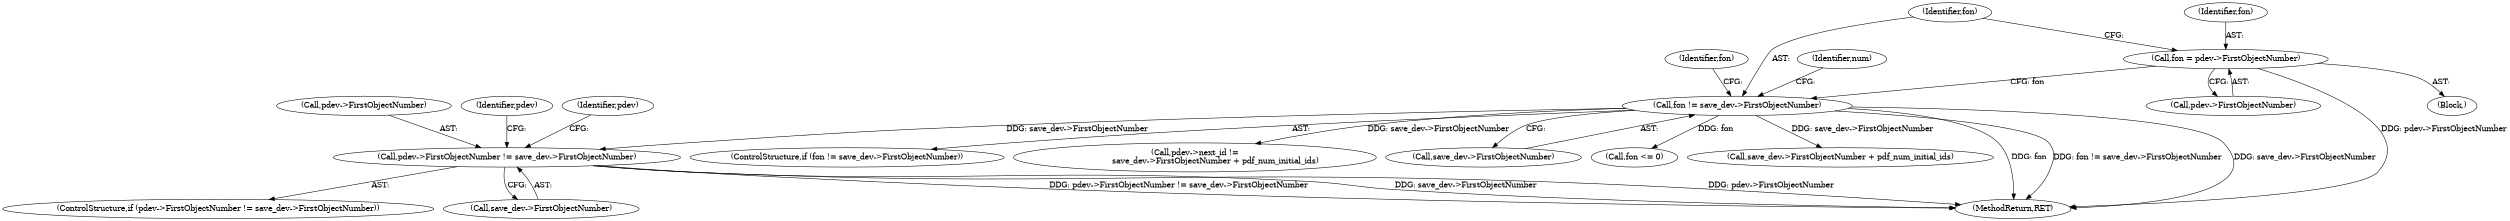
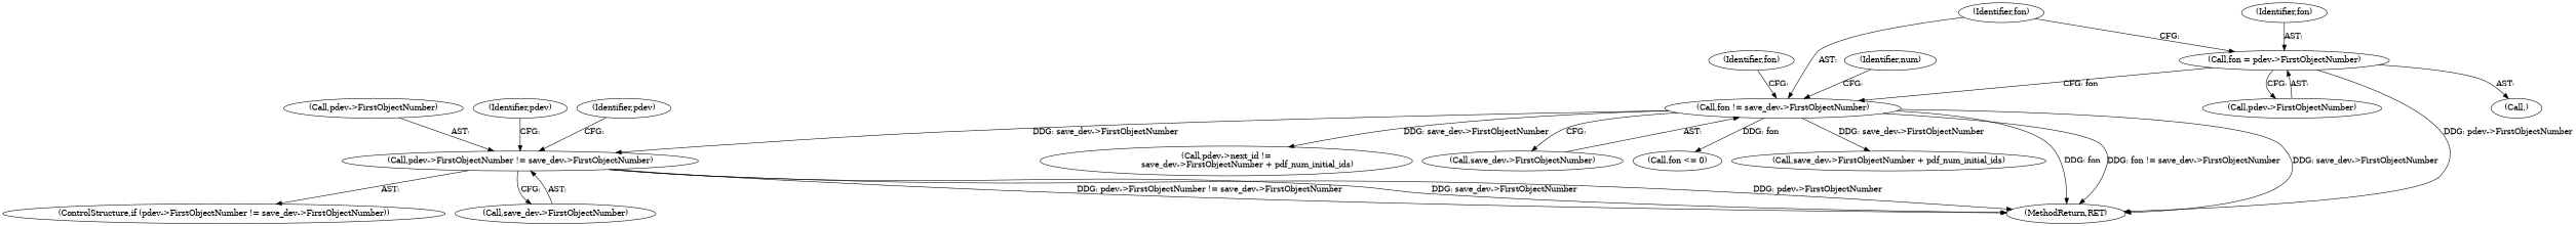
  digraph {
    n1 [label="(Call,pdev->FirstObjectNumber != save_dev->FirstObjectNumber)"]
    n2 [label="(ControlStructure,if (pdev->FirstObjectNumber != save_dev->FirstObjectNumber))"]
    n3 [label="(Call,save_dev->FirstObjectNumber)"]
    n4 [label="(MethodReturn,RET)"]
    n5 [label="(Call,fon != save_dev->FirstObjectNumber)"]
-   n6 [label="(ControlStructure,if (fon != save_dev->FirstObjectNumber))"]
    n7 [label="(Call,pdev->next_id !=\n                 save_dev->FirstObjectNumber + pdf_num_initial_ids)"]
    n8 [label="(Call,save_dev->FirstObjectNumber)"]
    n9 [label="(Call,fon <= 0)"]
    n10 [label="(Call,save_dev->FirstObjectNumber + pdf_num_initial_ids)"]
    n11 [label="(Call,fon = pdev->FirstObjectNumber)"]
-   n12 [label="(Block,)"]
+   n12 [label="(Call,)"]
    n13 [label="(Call,pdev->FirstObjectNumber)"]
    n14 [label="(Call,pdev->FirstObjectNumber)"]
    n15 [label="(Identifier,fon)"]
    n16 [label="(Identifier,pdev)"]
    n17 [label="(Identifier,pdev)"]
    n18 [label="(Identifier,fon)"]
    n19 [label="(Identifier,fon)"]
    n20 [label="(Identifier,num)"]
    n1 -> n2 [label="AST: "]
    n1 -> n3 [label="CFG: "]
    n1 -> n4 [label="DDG: pdev->FirstObjectNumber"]
    n1 -> n4 [label="DDG: pdev->FirstObjectNumber != save_dev->FirstObjectNumber"]
    n1 -> n4 [label="DDG: save_dev->FirstObjectNumber"]
    n3 -> n1 [label="AST: "]
    n5 -> n1 [label="DDG: save_dev->FirstObjectNumber"]
    n5 -> n4 [label="DDG: fon"]
    n5 -> n4 [label="DDG: fon != save_dev->FirstObjectNumber"]
    n5 -> n4 [label="DDG: save_dev->FirstObjectNumber"]
-   n5 -> n6 [label="AST: "]
    n5 -> n7 [label="DDG: save_dev->FirstObjectNumber"]
    n5 -> n8 [label="CFG: "]
    n5 -> n9 [label="DDG: fon"]
    n5 -> n10 [label="DDG: save_dev->FirstObjectNumber"]
    n8 -> n5 [label="AST: "]
    n11 -> n4 [label="DDG: pdev->FirstObjectNumber"]
    n11 -> n5 [label="CFG: fon"]
    n11 -> n12 [label="AST: "]
    n11 -> n13 [label="CFG: "]
    n13 -> n11 [label="AST: "]
    n14 -> n1 [label="AST: "]
    n15 -> n5 [label="CFG: "]
    n16 -> n1 [label="CFG: "]
    n17 -> n1 [label="CFG: "]
    n18 -> n5 [label="AST: "]
    n18 -> n11 [label="CFG: "]
    n19 -> n11 [label="AST: "]
    n20 -> n5 [label="CFG: "]
  }
